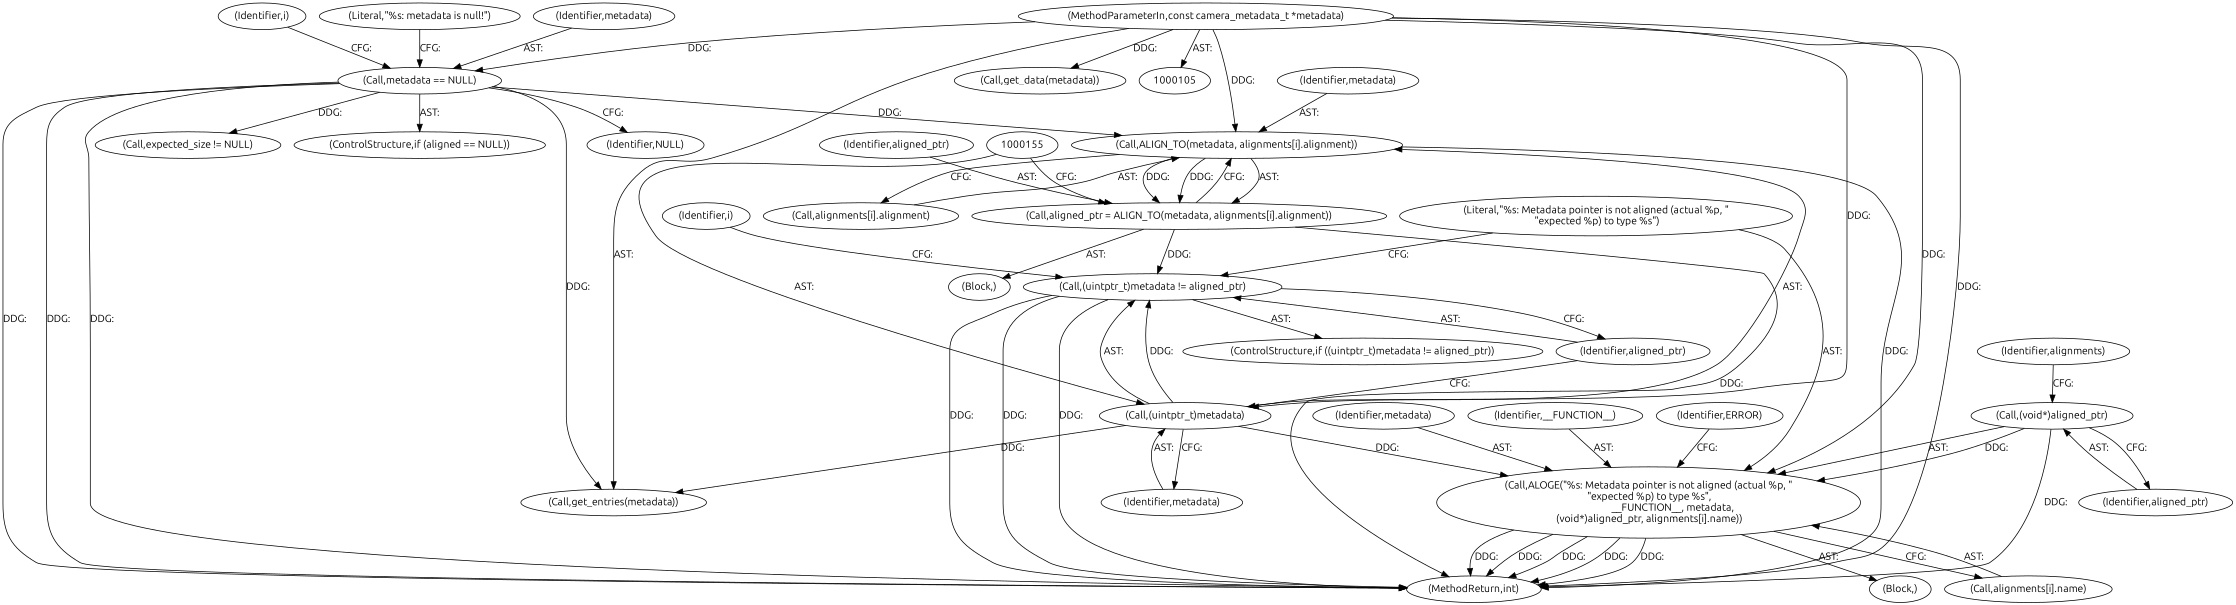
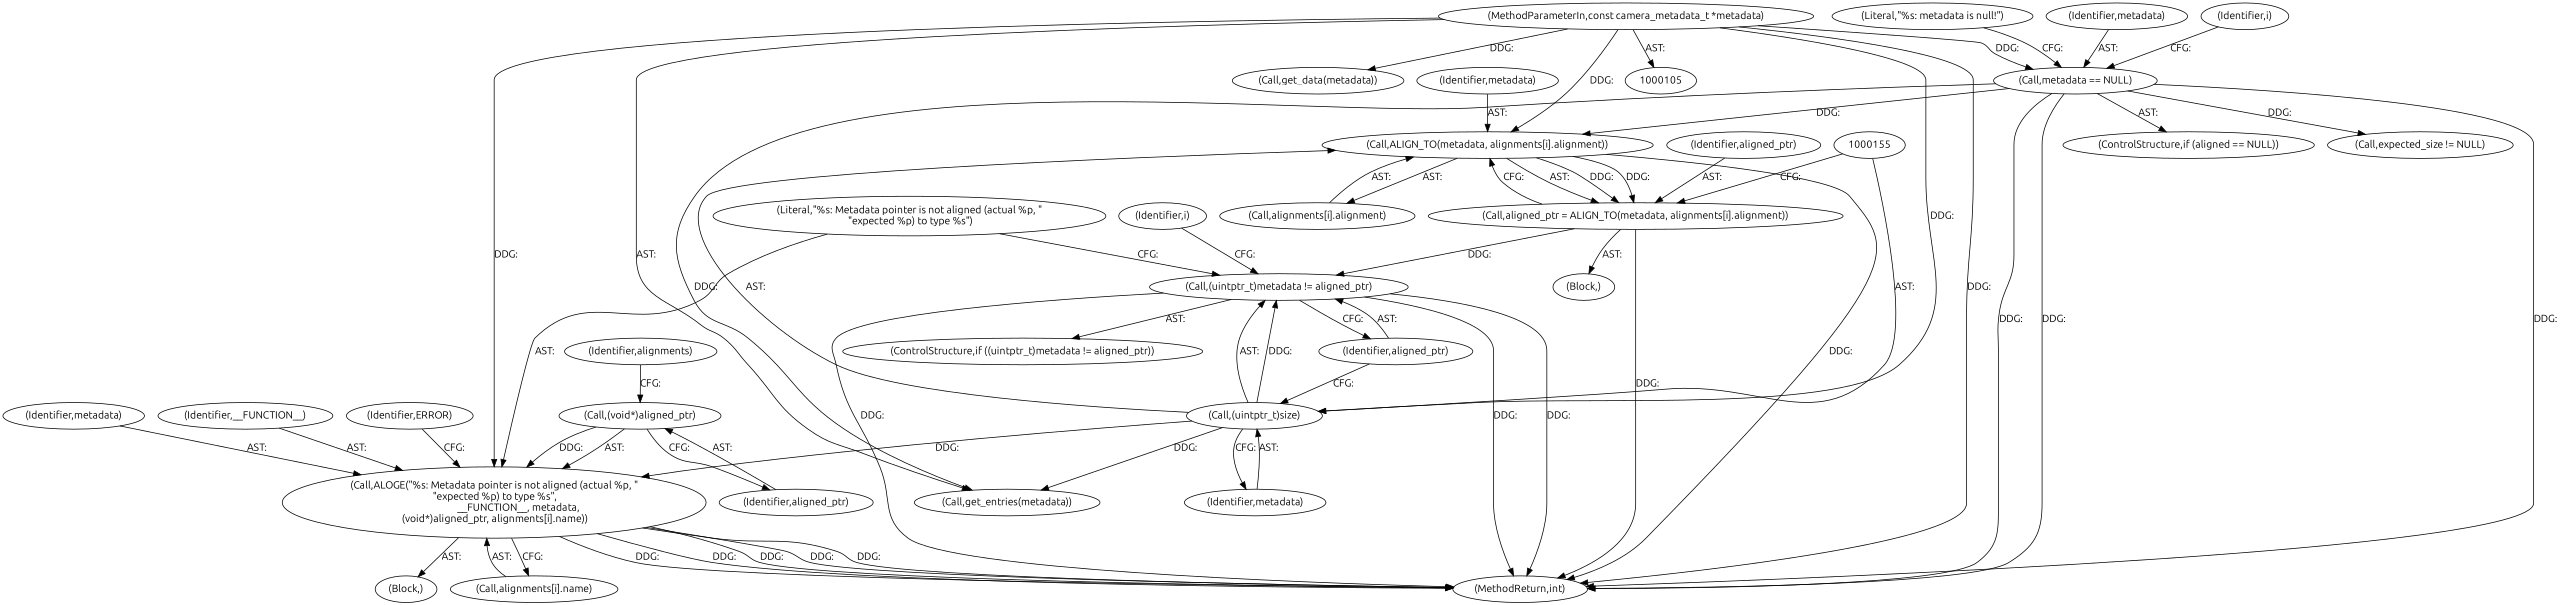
  digraph {
    fontname=Ubuntu
    node [fontname=Ubuntu]
    edge [fontname=Ubuntu]
    n1 [label="(Call,ALOGE(\"%s: Metadata pointer is not aligned (actual %p, \"\n \"expected %p) to type %s\",\n                      __FUNCTION__, metadata,\n (void*)aligned_ptr, alignments[i].name))"]
    n2 [label="(MethodReturn,int)"]
    n3 [label="(Call,alignments[i].name)"]
    n4 [label="(Block,)"]
-   n5 [label="(Call,(uintptr_t)metadata)"]
+   n5 [label="(Call,(uintptr_t)size)"]
    n6 [label="(Call,ALIGN_TO(metadata, alignments[i].alignment))"]
    n7 [label="(Call,(uintptr_t)metadata != aligned_ptr)"]
    n8 [label="(Call,get_entries(metadata))"]
    n9 [label="(Identifier,metadata)"]
    n10 [label="(Call,aligned_ptr = ALIGN_TO(metadata, alignments[i].alignment))"]
    n11 [label="(Call,alignments[i].alignment)"]
    n12 [label="(ControlStructure,if ((uintptr_t)metadata != aligned_ptr))"]
    n13 [label="(Identifier,aligned_ptr)"]
    n14 [label="(Block,)"]
    n15 [label="(Call,metadata == NULL)"]
-   n16 [label="(Identifier,NULL)"]
    n17 [label="(Call,expected_size != NULL)"]
    n18 [label="(ControlStructure,if (aligned == NULL))"]
    n19 [label="(MethodParameterIn,const camera_metadata_t *metadata)"]
    n20 [label="(Call,get_data(metadata))"]
    1000105
    n22 [label="(Call,(void*)aligned_ptr)"]
    n23 [label="(Identifier,aligned_ptr)"]
    n24 [label="(Identifier,i)"]
    n25 [label="(Identifier,alignments)"]
    n26 [label="(Identifier,i)"]
    n27 [label="(Identifier,metadata)"]
    n28 [label="(Identifier,__FUNCTION__)"]
    n29 [label="(Identifier,aligned_ptr)"]
    n30 [label="(Literal,\"%s: Metadata pointer is not aligned (actual %p, \"\n \"expected %p) to type %s\")"]
    n31 [label="(Literal,\"%s: metadata is null!\")"]
    n32 [label="(Identifier,metadata)"]
    n33 [label="(Identifier,metadata)"]
    n34 [label="(Identifier,ERROR)"]
    1000155
    n1 -> n2 [label="DDG: "]
    n1 -> n2 [label="DDG: "]
    n1 -> n2 [label="DDG: "]
    n1 -> n2 [label="DDG: "]
    n1 -> n2 [label="DDG: "]
    n1 -> n3 [label="CFG: "]
    n1 -> n4 [label="AST: "]
    n3 -> n1 [label="AST: "]
    n5 -> n1 [label="DDG: "]
    n5 -> n6 [label="AST: "]
    n5 -> n7 [label="AST: "]
    n5 -> n7 [label="DDG: "]
    n5 -> n8 [label="DDG: "]
    n5 -> n9 [label="CFG: "]
    n6 -> n2 [label="DDG: "]
    n6 -> n10 [label="AST: "]
    n6 -> n10 [label="DDG: "]
    n6 -> n10 [label="DDG: "]
-   n6 -> n11 [label="CFG: "]
+   n6 -> n11 [label="AST: "]
    n7 -> n2 [label="DDG: "]
    n7 -> n2 [label="DDG: "]
    n7 -> n2 [label="DDG: "]
    n7 -> n12 [label="AST: "]
    n7 -> n13 [label="CFG: "]
    n9 -> n5 [label="AST: "]
    n10 -> n2 [label="DDG: "]
    n10 -> n6 [label="CFG: "]
    n10 -> n7 [label="DDG: "]
    n10 -> n14 [label="AST: "]
    n11 -> n6 [label="AST: "]
    n13 -> n5 [label="CFG: "]
    n13 -> n7 [label="AST: "]
    n15 -> n2 [label="DDG: "]
    n15 -> n2 [label="DDG: "]
    n15 -> n2 [label="DDG: "]
    n15 -> n6 [label="DDG: "]
    n15 -> n8 [label="DDG: "]
-   n15 -> n16 [label="CFG: "]
    n15 -> n17 [label="DDG: "]
    n15 -> n18 [label="AST: "]
    n19 -> n1 [label="DDG: "]
    n19 -> n2 [label="DDG: "]
    n19 -> n5 [label="DDG: "]
    n19 -> n6 [label="DDG: "]
    n19 -> n8 [label="AST: "]
    n19 -> n15 [label="DDG: "]
    n19 -> n20 [label="DDG: "]
    n19 -> 1000105 [label="AST: "]
    n22 -> n1 [label="AST: "]
    n22 -> n1 [label="DDG: "]
-   n22 -> n2 [label="DDG: "]
    n22 -> n23 [label="CFG: "]
    n23 -> n22 [label="AST: "]
    n24 -> n15 [label="CFG: "]
    n25 -> n22 [label="CFG: "]
    n26 -> n7 [label="CFG: "]
    n27 -> n1 [label="AST: "]
    n28 -> n1 [label="AST: "]
    n29 -> n10 [label="AST: "]
    n30 -> n1 [label="AST: "]
    n30 -> n7 [label="CFG: "]
    n31 -> n15 [label="CFG: "]
    n32 -> n6 [label="AST: "]
    n33 -> n15 [label="AST: "]
    n34 -> n1 [label="CFG: "]
    1000155 -> n5 [label="AST: "]
    1000155 -> n10 [label="CFG: "]
  }
